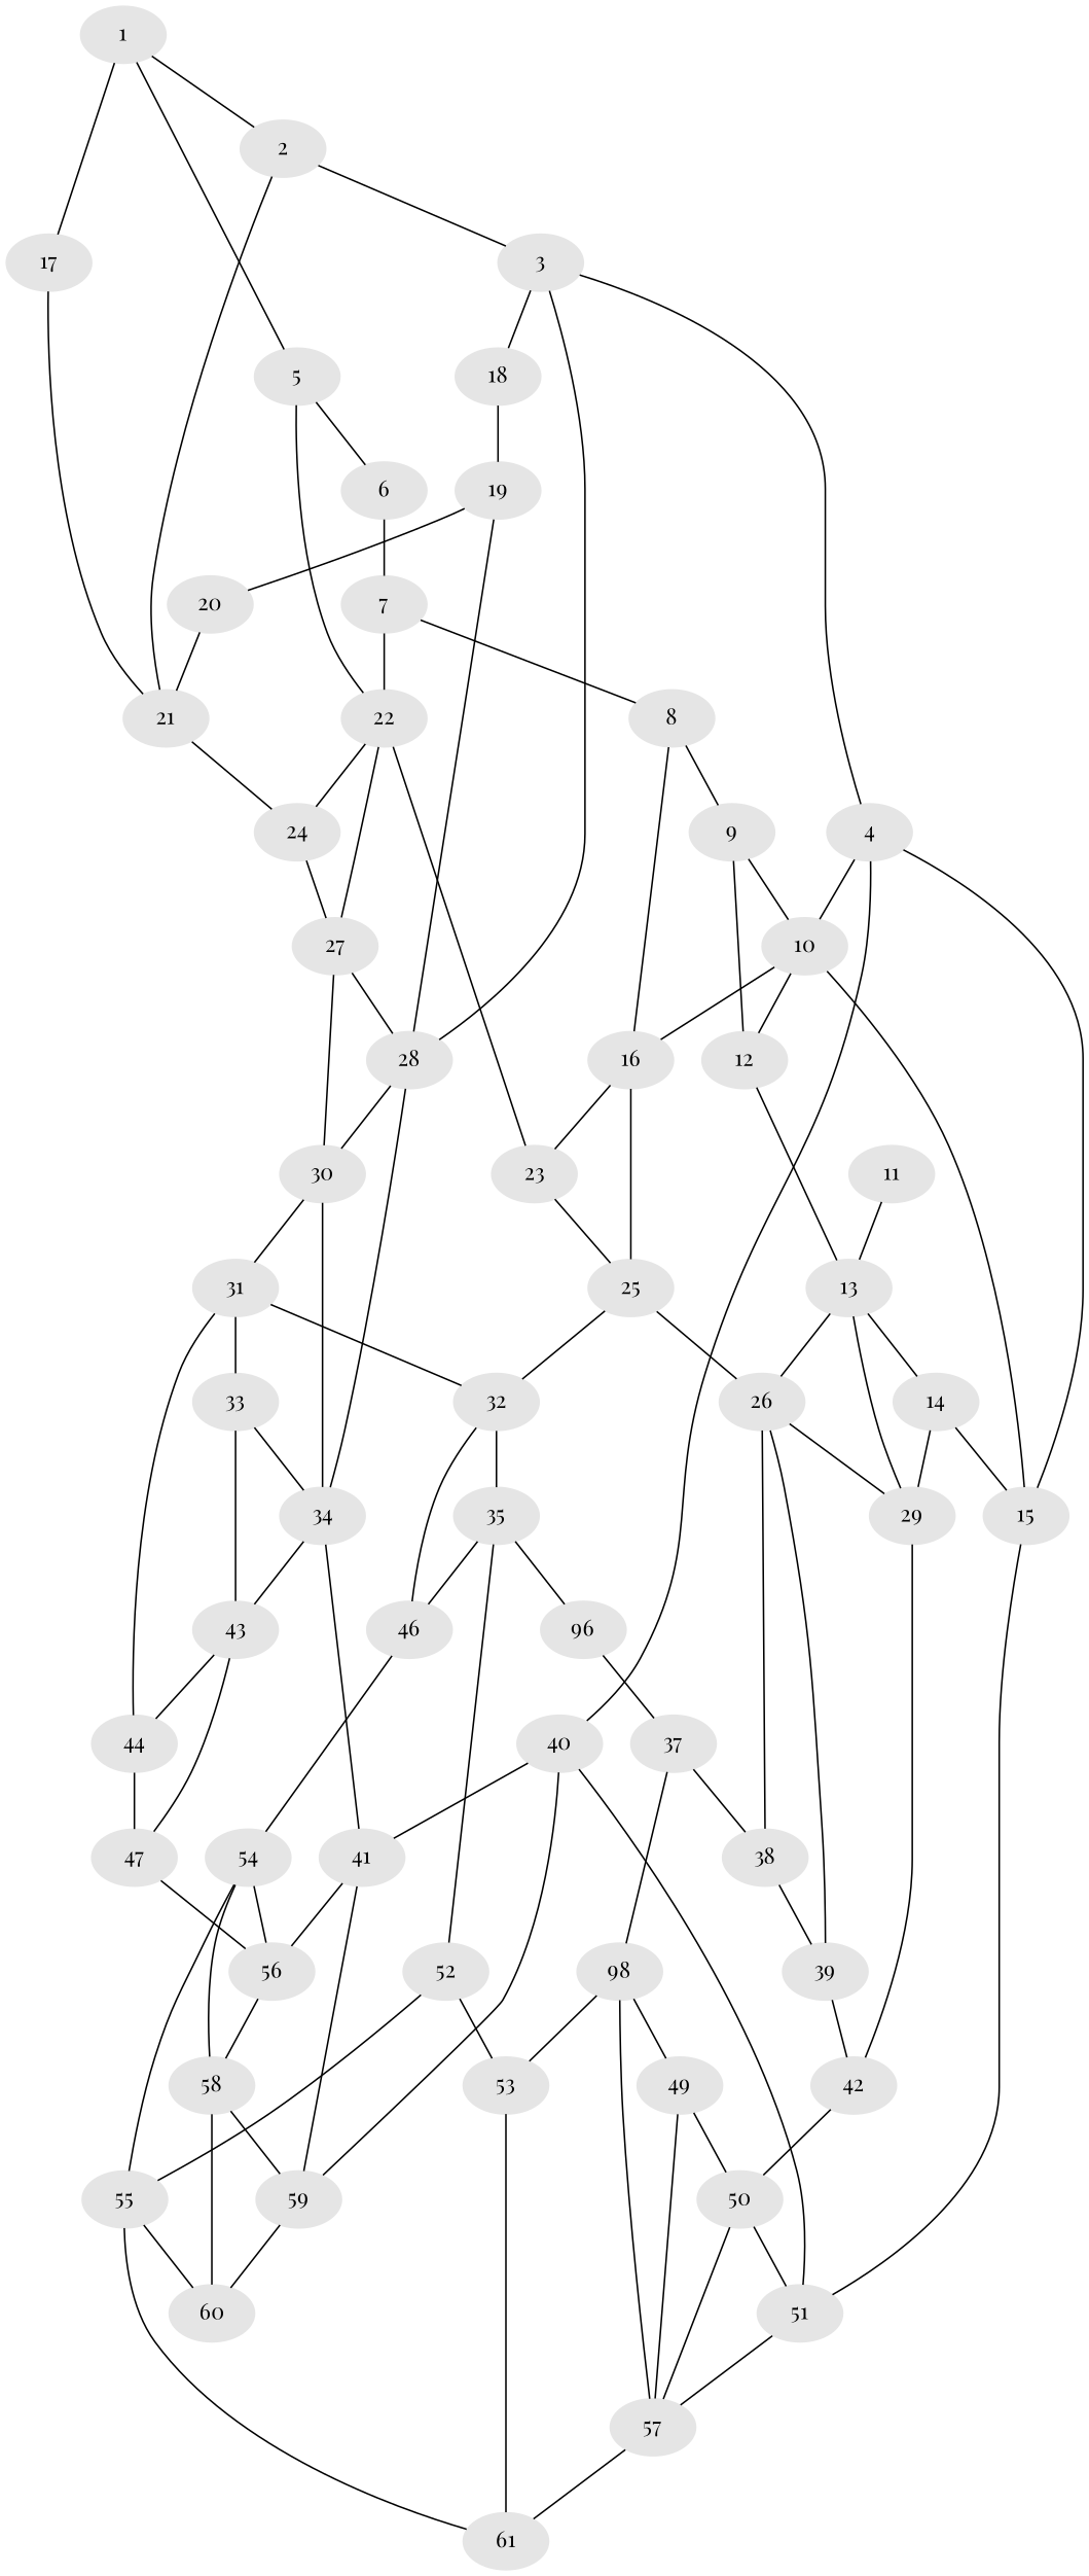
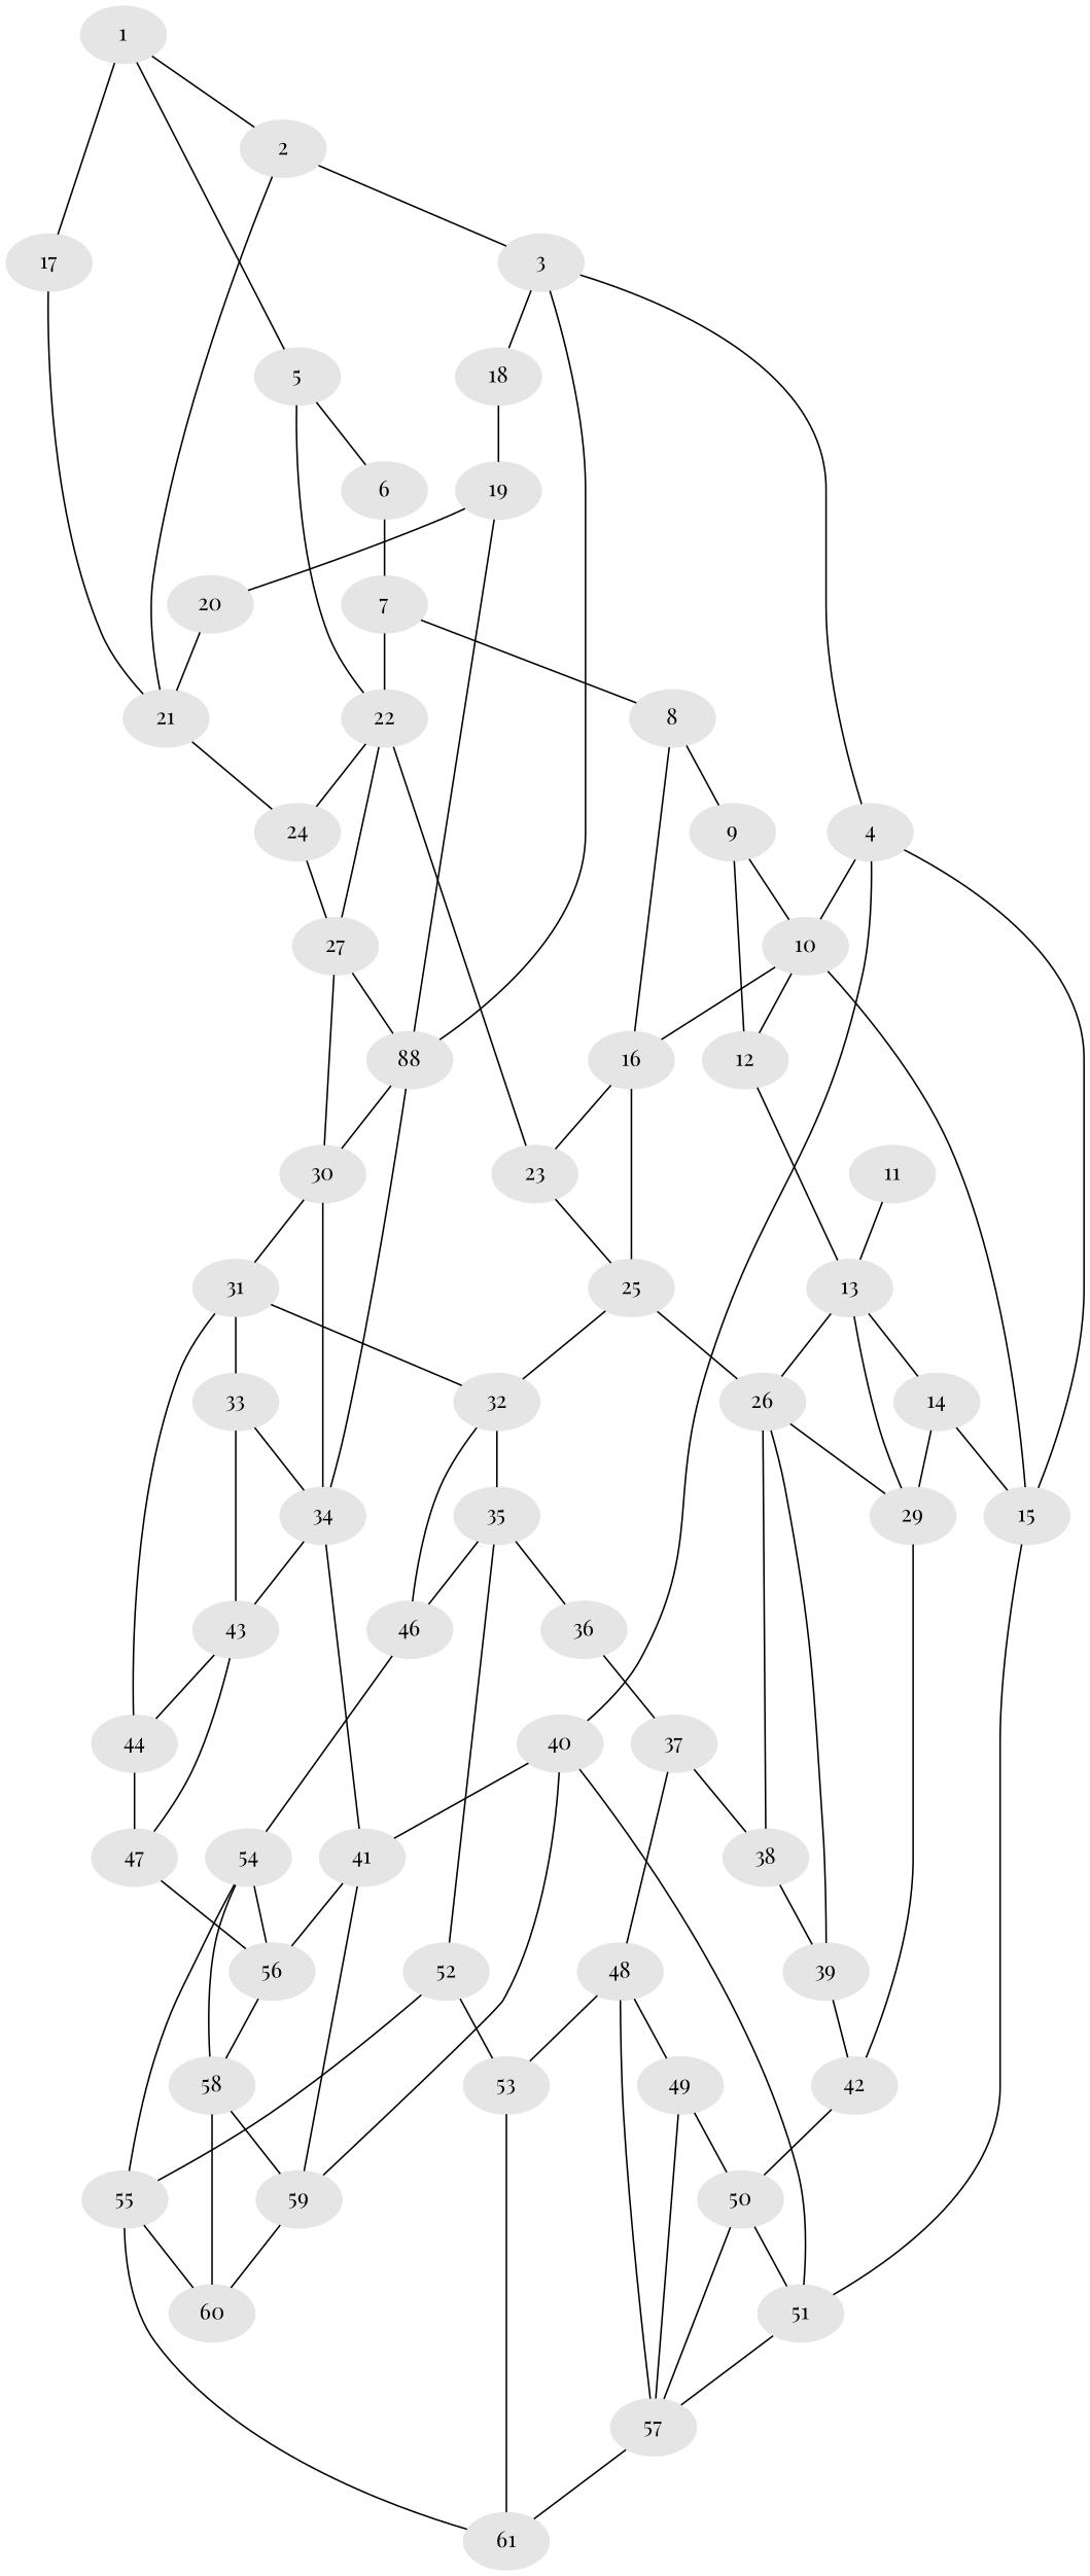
  graph {
    fontname="Playfair Display"
    node [color=gray90 fontname="Playfair Display" style=filled]
    edge [fontname="Playfair Display" weight=1.0]
    1
    2
    5
    17
    3
    21
    6
    22
    4
    18
-   28
+   28 [label=88]
    24
    10
    15
    40
    19
    30
    34
    16
    12
    51
    41
    59
    7
    23
    27
    8
    9
    25
    13
    11
    14
    26
    29
    38
    39
    42
    57
    32
    20
    35
    46
    31
    43
    50
    33
    44
    47
-   36 [label=96]
+   36
    52
    54
    56
    37
    53
    55
-   48 [label=98]
+   48
    49
    60
    58
    61
    1 -- 2
    1 -- 5
    1 -- 17 [weight=2.0]
    2 -- 3
    2 -- 21
    5 -- 6
    5 -- 22
    17 -- 21 [weight=2.0]
    3 -- 4
    3 -- 18
    3 -- 28
    21 -- 24
    6 -- 7 [weight=2.0]
    22 -- 24
    22 -- 23 [weight=2.0]
    22 -- 27
    4 -- 10
    4 -- 15
    4 -- 40
    18 -- 19
    28 -- 30
    28 -- 34
    24 -- 27
    10 -- 15
    10 -- 16
    10 -- 12
    15 -- 51
    40 -- 51
    40 -- 41
    40 -- 59
    19 -- 28
    19 -- 20
    30 -- 34
    30 -- 31
    34 -- 41
    34 -- 43
    16 -- 23
    16 -- 25
    12 -- 13
    51 -- 57
    41 -- 59
    41 -- 56
    59 -- 60
    7 -- 22
    7 -- 8 [weight=3.0]
    23 -- 25
    27 -- 28
    27 -- 30
    8 -- 16
    8 -- 9 [weight=2.0]
    9 -- 10
    9 -- 12
    25 -- 26 [weight=2.0]
    25 -- 32
    13 -- 14
    13 -- 26
    13 -- 29
    11 -- 13
    14 -- 15
    14 -- 29
    26 -- 29
    26 -- 38
    26 -- 39
    29 -- 42 [weight=2.0]
    38 -- 39
    39 -- 42 [weight=2.0]
    42 -- 50 [weight=2.0]
    57 -- 61
    32 -- 35
    32 -- 46
    20 -- 21 [weight=2.0]
    35 -- 46
    35 -- 36 [weight=2.0]
    35 -- 52
    46 -- 54
    31 -- 32
    31 -- 33
    31 -- 44
    43 -- 44
    43 -- 47
    50 -- 51 [weight=2.0]
    50 -- 57
    33 -- 34
    33 -- 43 [weight=2.0]
    44 -- 47 [weight=2.0]
    47 -- 56 [weight=2.0]
    36 -- 37
    52 -- 53 [weight=2.0]
    52 -- 55
    54 -- 56
    54 -- 55
    54 -- 58
    56 -- 58
    37 -- 38 [weight=2.0]
    37 -- 48 [weight=2.0]
    53 -- 61 [weight=2.0]
    55 -- 60 [weight=3.0]
    55 -- 61
    48 -- 57
    48 -- 53 [weight=2.0]
    48 -- 49
    49 -- 57
    49 -- 50
    58 -- 59 [weight=3.0]
    58 -- 60
  }
